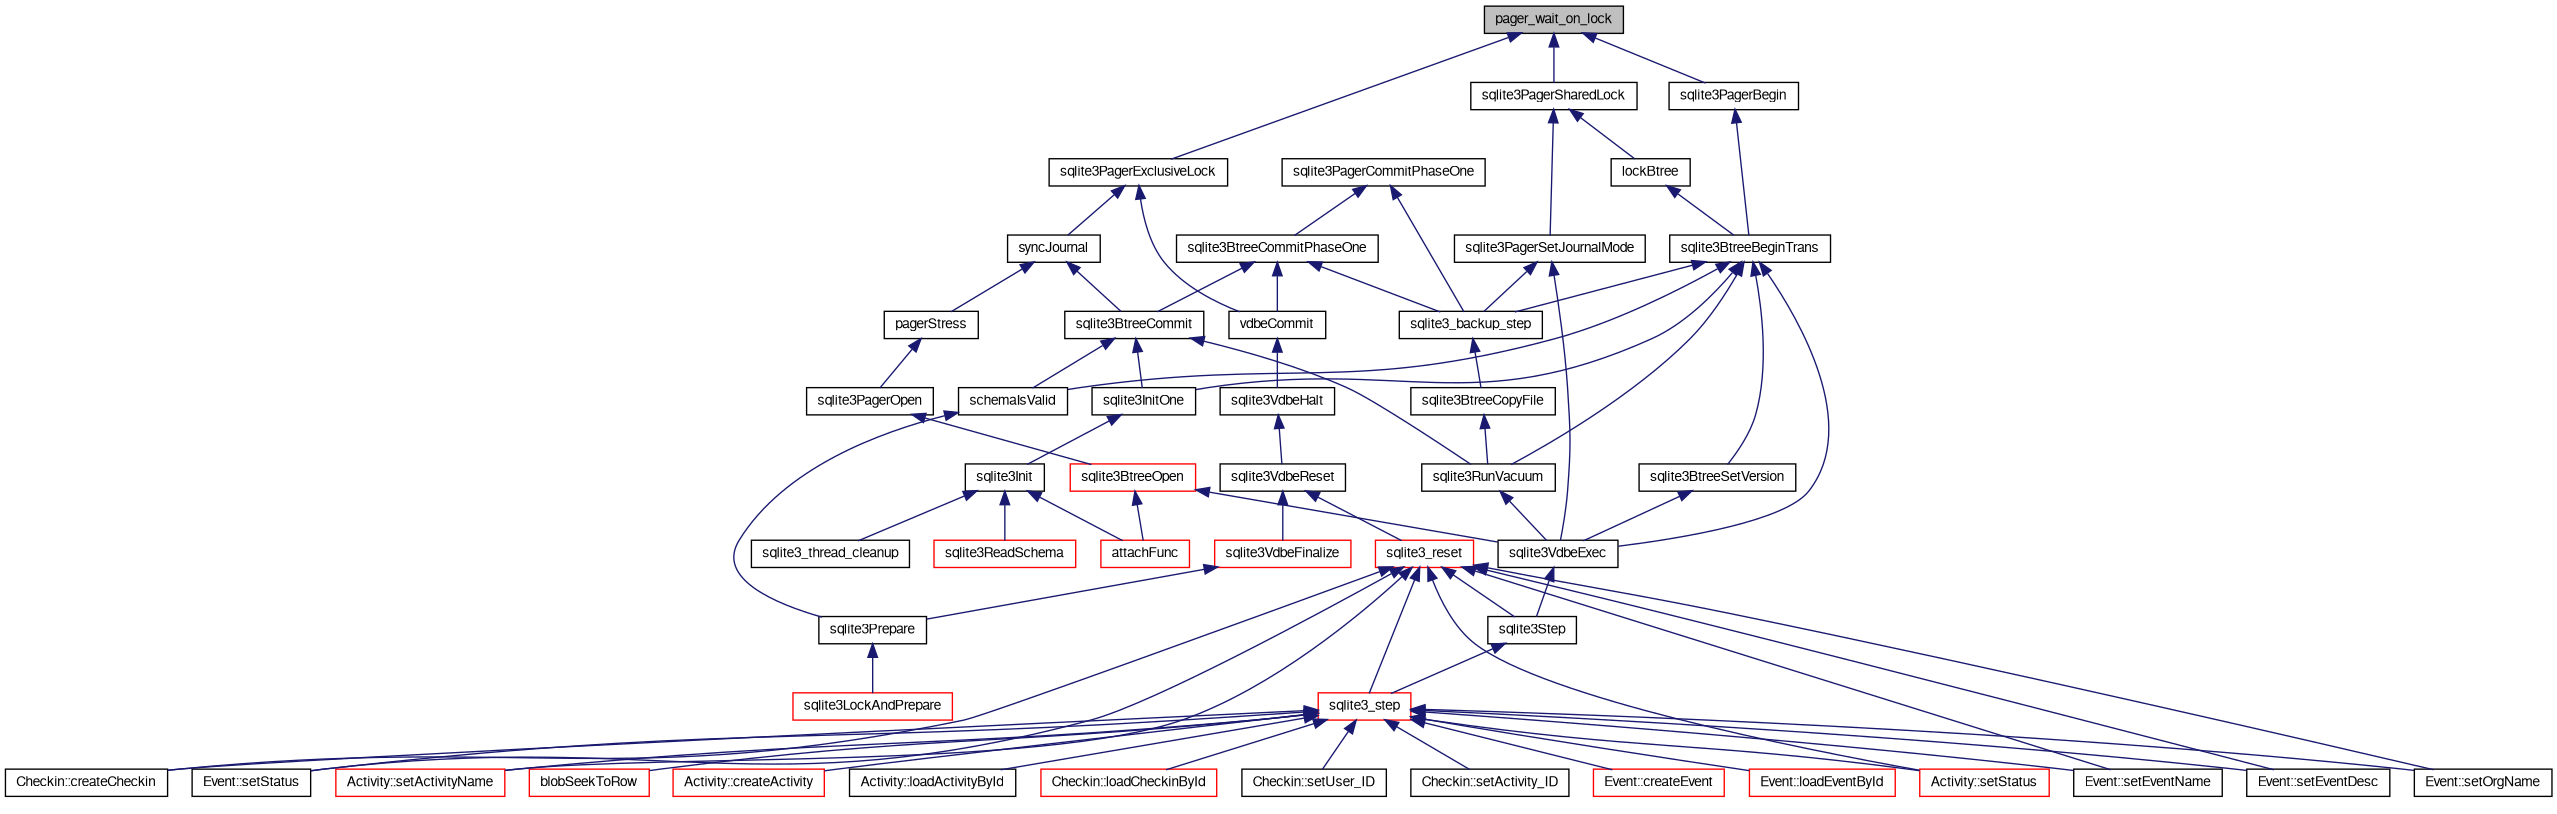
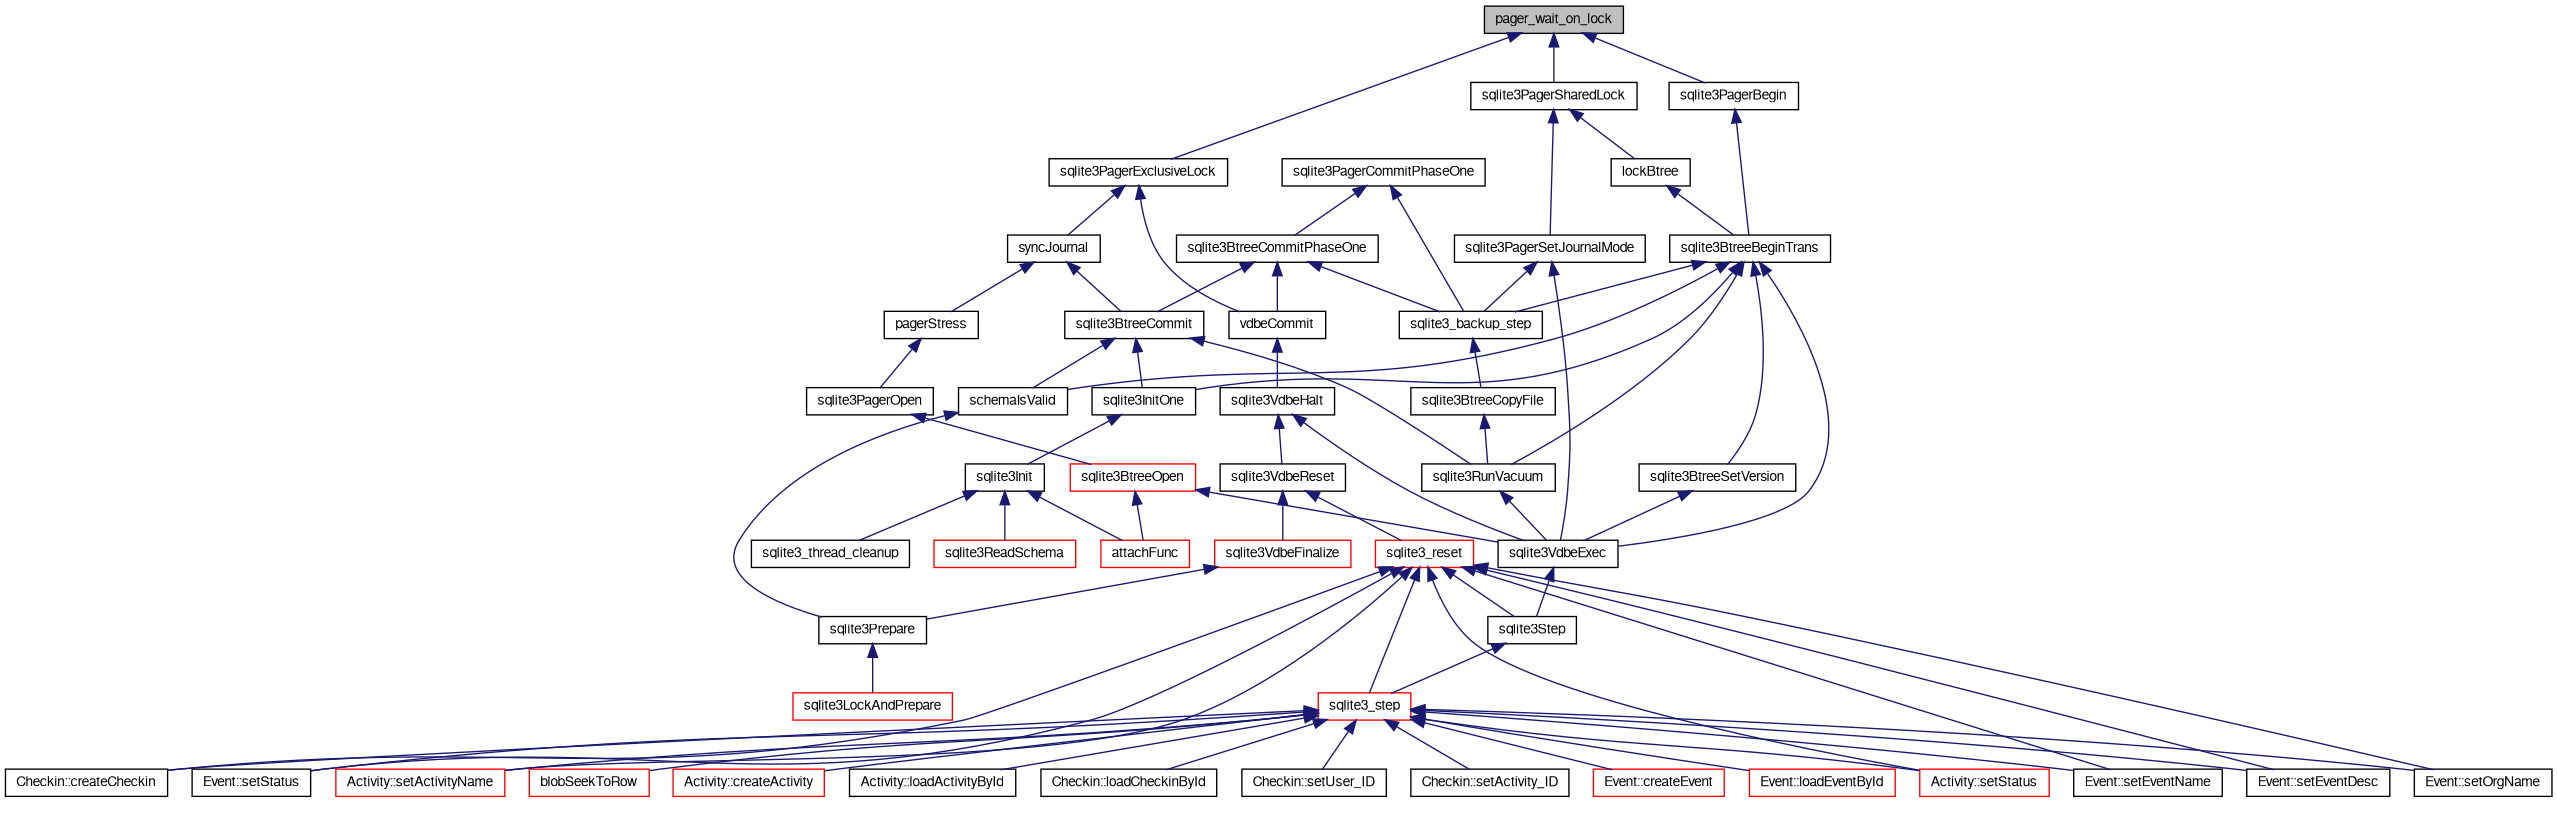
  digraph {
    rankdir=TB
    node [color=black fillcolor=white fontname=FreeSans fontsize=10 shape=record style=filled]
    edge [color=midnightblue dir=back fontname=FreeSans fontsize=10 labelfontname=FreeSans labelfontsize=10 style=solid]
    n1 [fillcolor=grey75 fontcolor=black height=0.2 label=pager_wait_on_lock width=0.4]
    n2 [height=0.2 label=sqlite3PagerSharedLock width=0.4]
    n3 [height=0.2 label=sqlite3PagerBegin width=0.4]
    n4 [height=0.2 label=sqlite3PagerExclusiveLock width=0.4]
    n5 [height=0.2 label=sqlite3PagerSetJournalMode width=0.4]
    n6 [height=0.2 label=lockBtree width=0.4]
    n7 [height=0.2 label=sqlite3BtreeBeginTrans width=0.4]
    n8 [height=0.2 label=syncJournal width=0.4]
    n9 [height=0.2 label=vdbeCommit width=0.4]
    n10 [height=0.2 label=sqlite3VdbeExec width=0.4]
    n11 [height=0.2 label=sqlite3_backup_step width=0.4]
    n12 [height=0.2 label=sqlite3Step width=0.4]
    n13 [color=red height=0.2 label=sqlite3_step width=0.4]
    n14 [color=red height=0.2 label="Activity::createActivity" width=0.4]
    n15 [height=0.2 label="Activity::loadActivityById" width=0.4]
    n16 [color=red height=0.2 label="Activity::setActivityName" width=0.4]
    n17 [color=red height=0.2 label="Activity::setStatus" width=0.4]
    n18 [height=0.2 label="Checkin::createCheckin" width=0.4]
-   n19 [color=red height=0.2 label="Checkin::loadCheckinById" width=0.4]
+   n19 [height=0.2 label="Checkin::loadCheckinById" width=0.4]
    n20 [height=0.2 label="Checkin::setUser_ID" width=0.4]
    n21 [height=0.2 label="Checkin::setActivity_ID" width=0.4]
    n22 [color=red height=0.2 label="Event::createEvent" width=0.4]
    n23 [color=red height=0.2 label="Event::loadEventById" width=0.4]
    n24 [height=0.2 label="Event::setEventName" width=0.4]
    n25 [height=0.2 label="Event::setEventDesc" width=0.4]
    n26 [height=0.2 label="Event::setOrgName" width=0.4]
    n27 [height=0.2 label="Event::setStatus" width=0.4]
    n28 [color=red height=0.2 label=blobSeekToRow width=0.4]
    n29 [height=0.2 label=sqlite3BtreeSetVersion width=0.4]
    n30 [height=0.2 label=sqlite3RunVacuum width=0.4]
    n31 [height=0.2 label=sqlite3InitOne width=0.4]
    n32 [height=0.2 label=schemaIsValid width=0.4]
    n33 [height=0.2 label=sqlite3BtreeCopyFile width=0.4]
    n34 [height=0.2 label=sqlite3Init width=0.4]
    n35 [height=0.2 label=sqlite3Prepare width=0.4]
    n36 [color=red height=0.2 label=attachFunc width=0.4]
    n37 [color=red height=0.2 label=sqlite3ReadSchema width=0.4]
    n38 [height=0.2 label=sqlite3_thread_cleanup width=0.4]
    n39 [color=red height=0.2 label=sqlite3LockAndPrepare width=0.4]
    n40 [height=0.2 label=pagerStress width=0.4]
    n41 [height=0.2 label=sqlite3BtreeCommit width=0.4]
    n42 [height=0.2 label=sqlite3VdbeHalt width=0.4]
    n43 [height=0.2 label=sqlite3PagerOpen width=0.4]
    n44 [height=0.2 label=sqlite3PagerCommitPhaseOne width=0.4]
    n45 [height=0.2 label=sqlite3BtreeCommitPhaseOne width=0.4]
    n46 [color=red height=0.2 label=sqlite3BtreeOpen width=0.4]
    n47 [height=0.2 label=sqlite3VdbeReset width=0.4]
    n48 [color=red height=0.2 label=sqlite3VdbeFinalize width=0.4]
    n49 [color=red height=0.2 label=sqlite3_reset width=0.4]
    n1 -> n2
    n1 -> n3
    n1 -> n4
    n2 -> n5
    n2 -> n6
    n3 -> n7
    n4 -> n8
    n4 -> n9
    n5 -> n10
    n5 -> n11
    n6 -> n7
    n7 -> n10
    n7 -> n11
    n7 -> n29
    n7 -> n30
    n7 -> n31
    n7 -> n32
    n8 -> n40
    n8 -> n41
    n9 -> n42
    n10 -> n12
    n11 -> n33
    n12 -> n13
    n13 -> n14
    n13 -> n15
    n13 -> n16
    n13 -> n17
    n13 -> n18
    n13 -> n19
    n13 -> n20
    n13 -> n21
    n13 -> n22
    n13 -> n23
    n13 -> n24
    n13 -> n25
    n13 -> n26
    n13 -> n27
    n13 -> n28
    n29 -> n10
    n30 -> n10
    n31 -> n34
    n32 -> n35
    n33 -> n30
    n34 -> n36
    n34 -> n37
    n34 -> n38
    n35 -> n39
    n40 -> n43
    n41 -> n30
    n41 -> n31
    n41 -> n32
+   n42 -> n10
    n42 -> n47
    n43 -> n46
    n44 -> n11
    n44 -> n45
    n45 -> n9
    n45 -> n11
    n45 -> n41
    n46 -> n10
    n46 -> n36
    n47 -> n48
    n47 -> n49
    n48 -> n35
    n49 -> n12
    n49 -> n13
    n49 -> n16
    n49 -> n17
    n49 -> n18
    n49 -> n24
    n49 -> n25
    n49 -> n26
    n49 -> n27
  }
